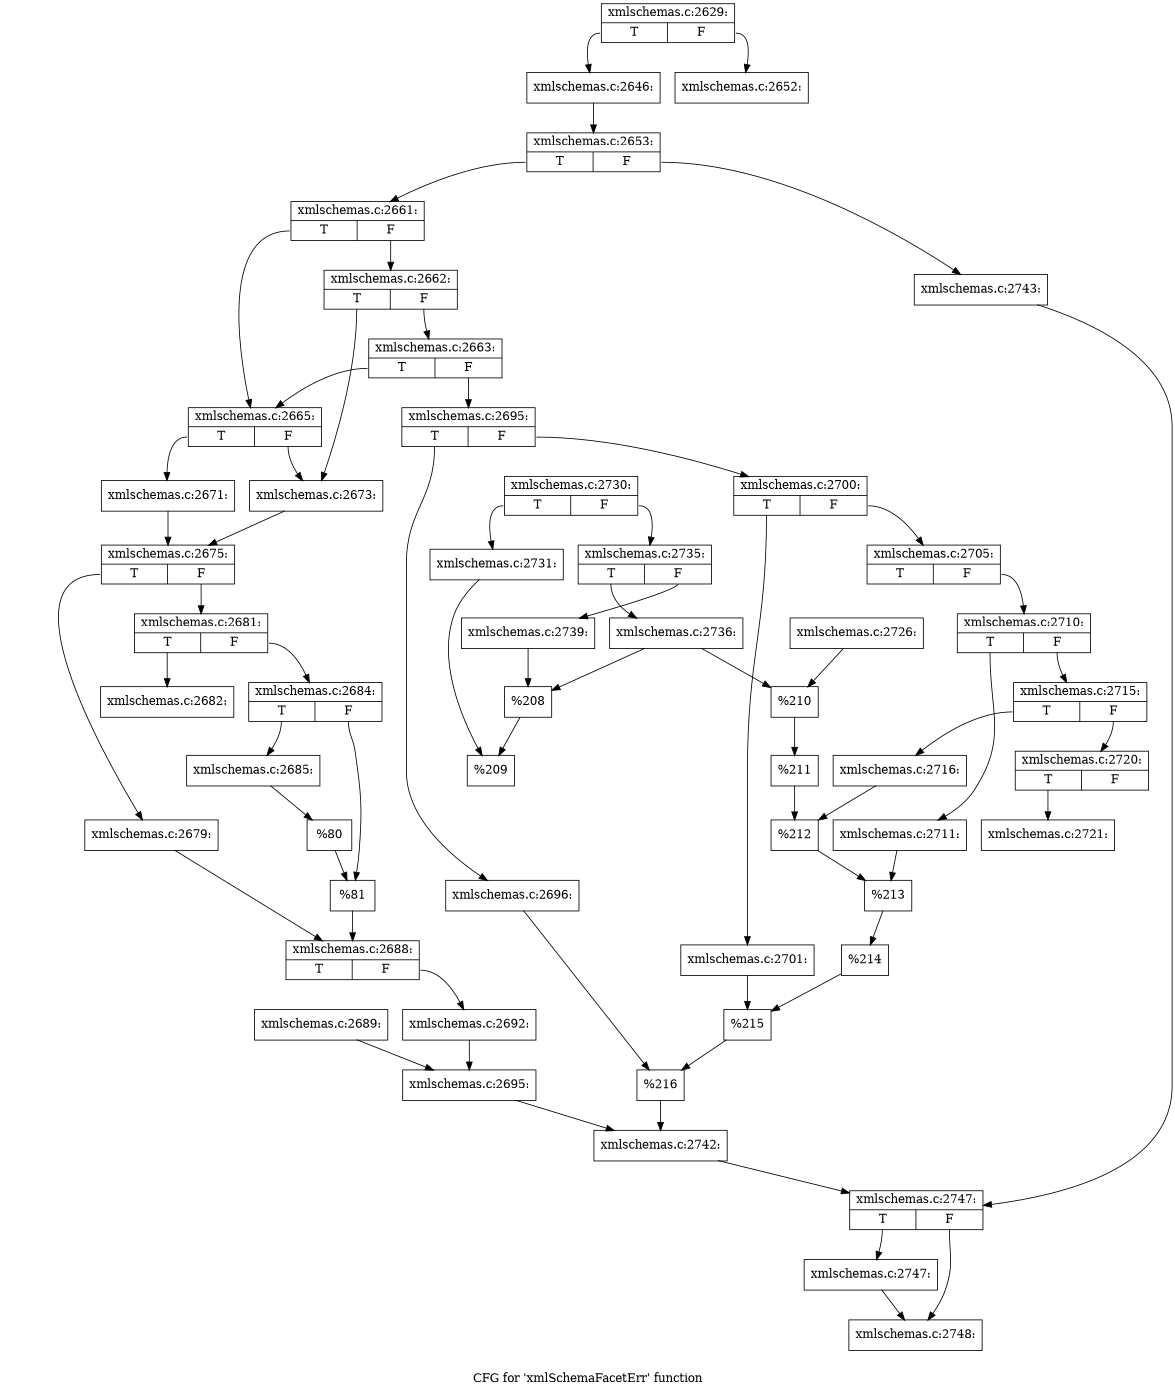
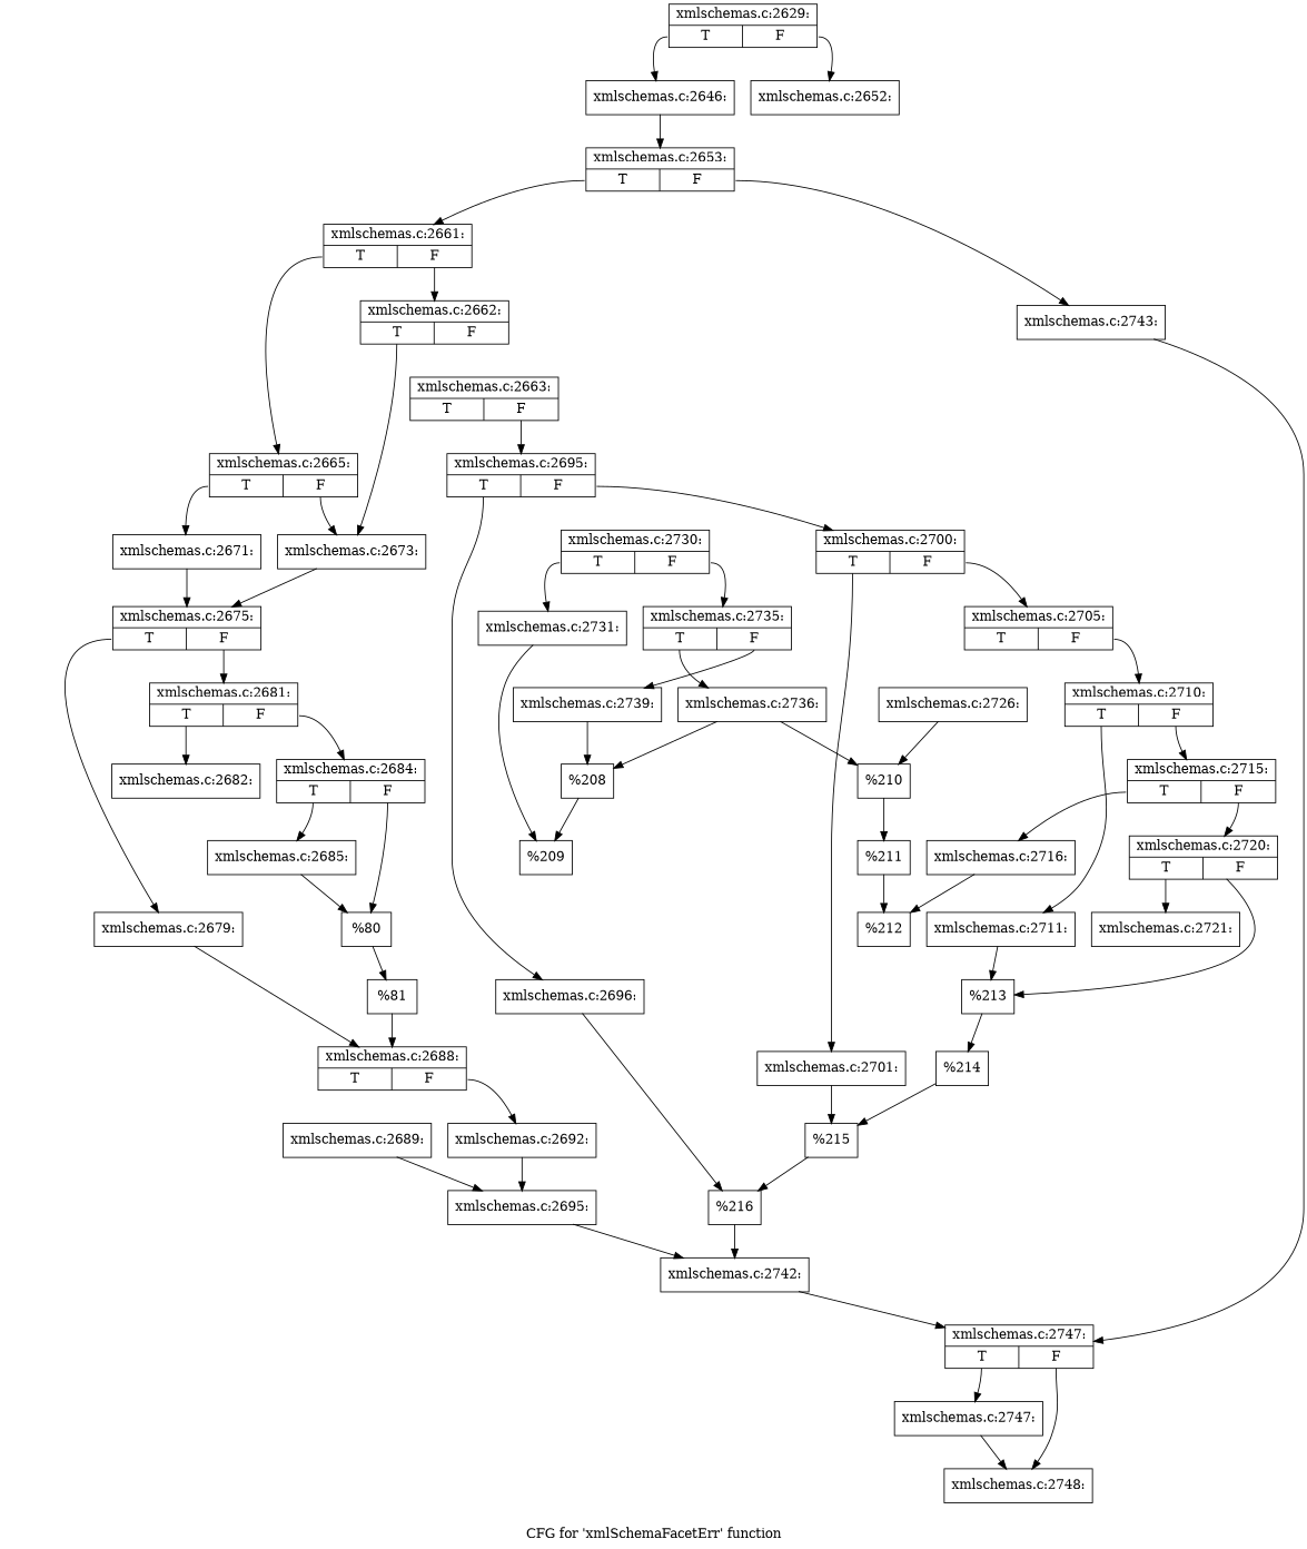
  digraph {
    label="CFG for 'xmlSchemaFacetErr' function"
    node [shape=record]
    n1 [label="{xmlschemas.c:2629:|{<s0>T|<s1>F}}"]
    n2 [label="{xmlschemas.c:2646:}"]
    n3 [label="{xmlschemas.c:2652:}"]
    n4 [label="{xmlschemas.c:2653:|{<s0>T|<s1>F}}"]
    n5 [label="{xmlschemas.c:2661:|{<s0>T|<s1>F}}"]
    n6 [label="{xmlschemas.c:2743:}"]
    n7 [label="{xmlschemas.c:2665:|{<s0>T|<s1>F}}"]
    n8 [label="{xmlschemas.c:2662:|{<s0>T|<s1>F}}"]
    n9 [label="{xmlschemas.c:2747:|{<s0>T|<s1>F}}"]
    n10 [label="{xmlschemas.c:2671:}"]
    n11 [label="{xmlschemas.c:2673:}"]
    n12 [label="{xmlschemas.c:2663:|{<s0>T|<s1>F}}"]
    n13 [label="{xmlschemas.c:2747:}"]
    n14 [label="{xmlschemas.c:2748:}"]
    n15 [label="{xmlschemas.c:2675:|{<s0>T|<s1>F}}"]
    n16 [label="{xmlschemas.c:2695:|{<s0>T|<s1>F}}"]
    n17 [label="{xmlschemas.c:2696:}"]
    n18 [label="{xmlschemas.c:2700:|{<s0>T|<s1>F}}"]
    n19 [label="{%216}"]
    n20 [label="{xmlschemas.c:2701:}"]
    n21 [label="{xmlschemas.c:2705:|{<s0>T|<s1>F}}"]
    n22 [label="{xmlschemas.c:2679:}"]
    n23 [label="{xmlschemas.c:2681:|{<s0>T|<s1>F}}"]
    n24 [label="{xmlschemas.c:2688:|{<s0>T|<s1>F}}"]
    n25 [label="{xmlschemas.c:2682:}"]
    n26 [label="{xmlschemas.c:2684:|{<s0>T|<s1>F}}"]
    n27 [label="{xmlschemas.c:2692:}"]
    n28 [label="{xmlschemas.c:2685:}"]
    n29 [label="{%80}"]
    n30 [label="{xmlschemas.c:2689:}"]
    n31 [label="{xmlschemas.c:2695:}"]
    n32 [label="{%81}"]
    n33 [label="{xmlschemas.c:2742:}"]
    n34 [label="{%215}"]
    n35 [label="{xmlschemas.c:2710:|{<s0>T|<s1>F}}"]
    n36 [label="{xmlschemas.c:2711:}"]
    n37 [label="{xmlschemas.c:2715:|{<s0>T|<s1>F}}"]
    n38 [label="{%214}"]
    n39 [label="{%213}"]
    n40 [label="{xmlschemas.c:2716:}"]
    n41 [label="{xmlschemas.c:2720:|{<s0>T|<s1>F}}"]
    n42 [label="{%212}"]
    n43 [label="{xmlschemas.c:2721:}"]
    n44 [label="{%211}"]
    n45 [label="{xmlschemas.c:2726:}"]
    n46 [label="{%210}"]
    n47 [label="{xmlschemas.c:2730:|{<s0>T|<s1>F}}"]
    n48 [label="{xmlschemas.c:2731:}"]
    n49 [label="{xmlschemas.c:2735:|{<s0>T|<s1>F}}"]
    n50 [label="{%209}"]
    n51 [label="{xmlschemas.c:2736:}"]
    n52 [label="{xmlschemas.c:2739:}"]
    n53 [label="{%208}"]
    n1 -> n2 [tailport=s0]
    n1 -> n3 [tailport=s1]
    n2 -> n4
    n4 -> n5 [tailport=s0]
    n4 -> n6 [tailport=s1]
    n5 -> n7 [tailport=s0]
    n5 -> n8 [tailport=s1]
    n6 -> n9
    n7 -> n10 [tailport=s0]
    n7 -> n11 [tailport=s1]
    n8 -> n11 [tailport=s0]
-   n8 -> n12 [tailport=s1]
    n9 -> n13 [tailport=s0]
    n9 -> n14 [tailport=s1]
    n10 -> n15
    n11 -> n15
-   n12 -> n7 [tailport=s0]
    n12 -> n16 [tailport=s1]
    n13 -> n14
    n15 -> n22 [tailport=s0]
    n15 -> n23 [tailport=s1]
    n16 -> n17 [tailport=s0]
    n16 -> n18 [tailport=s1]
    n17 -> n19
    n18 -> n20 [tailport=s0]
    n18 -> n21 [tailport=s1]
    n19 -> n33
    n20 -> n34
    n21 -> n35 [tailport=s1]
    n22 -> n24
    n23 -> n25 [tailport=s0]
    n23 -> n26 [tailport=s1]
    n24 -> n27 [tailport=s1]
    n26 -> n28 [tailport=s0]
-   n26 -> n32 [tailport=s1]
+   n26 -> n29 [tailport=s1]
    n27 -> n31
    n28 -> n29
    n29 -> n32
    n30 -> n31
    n31 -> n33
    n32 -> n24
    n33 -> n9
    n34 -> n19
    n35 -> n36 [tailport=s0]
    n35 -> n37 [tailport=s1]
    n36 -> n39
    n37 -> n40 [tailport=s0]
    n37 -> n41 [tailport=s1]
    n38 -> n34
    n39 -> n38
    n40 -> n42
    n41 -> n43 [tailport=s0]
-   n42 -> n39
+   n41 -> n39
    n44 -> n42
    n45 -> n46
    n46 -> n44
    n47 -> n48 [tailport=s0]
    n47 -> n49 [tailport=s1]
    n48 -> n50
    n49 -> n51 [tailport=s0]
    n49 -> n52 [tailport=s1]
    n51 -> n46
    n51 -> n53
    n52 -> n53
    n53 -> n50
  }
